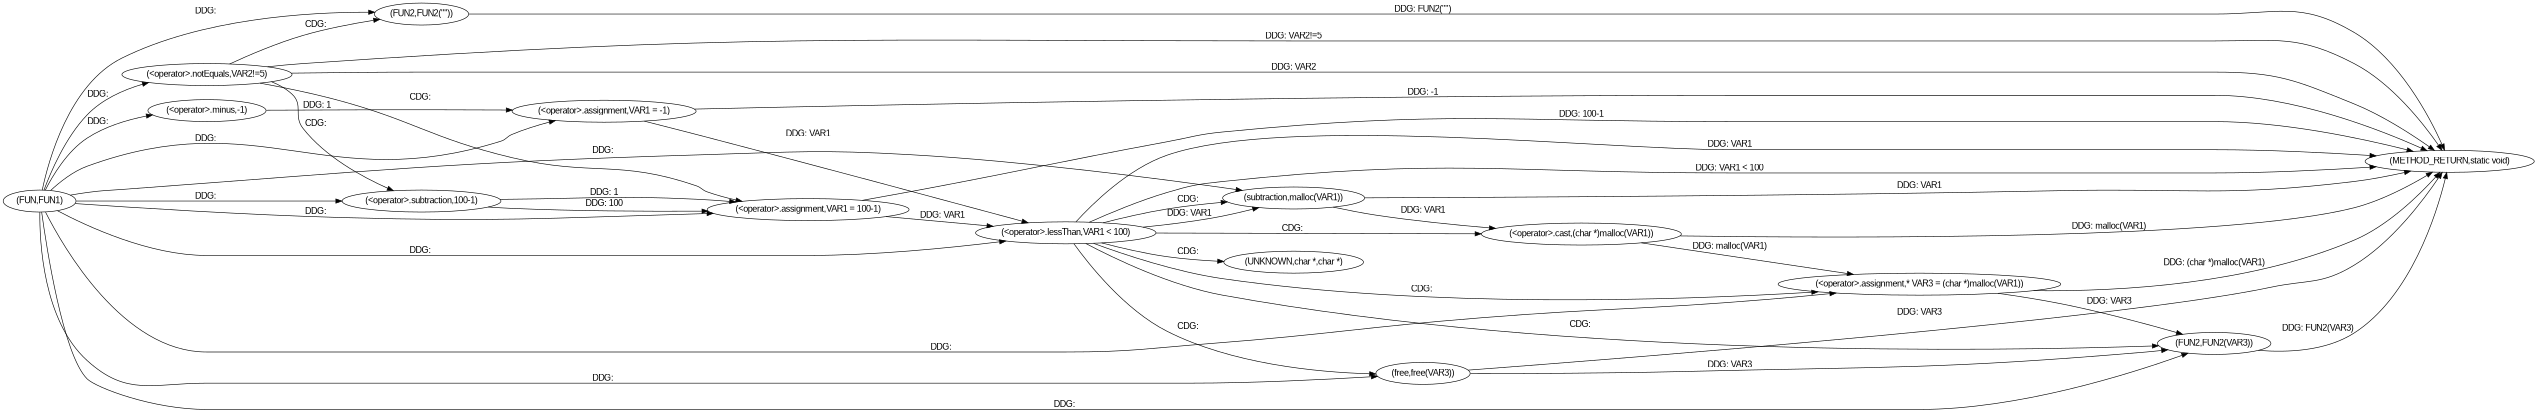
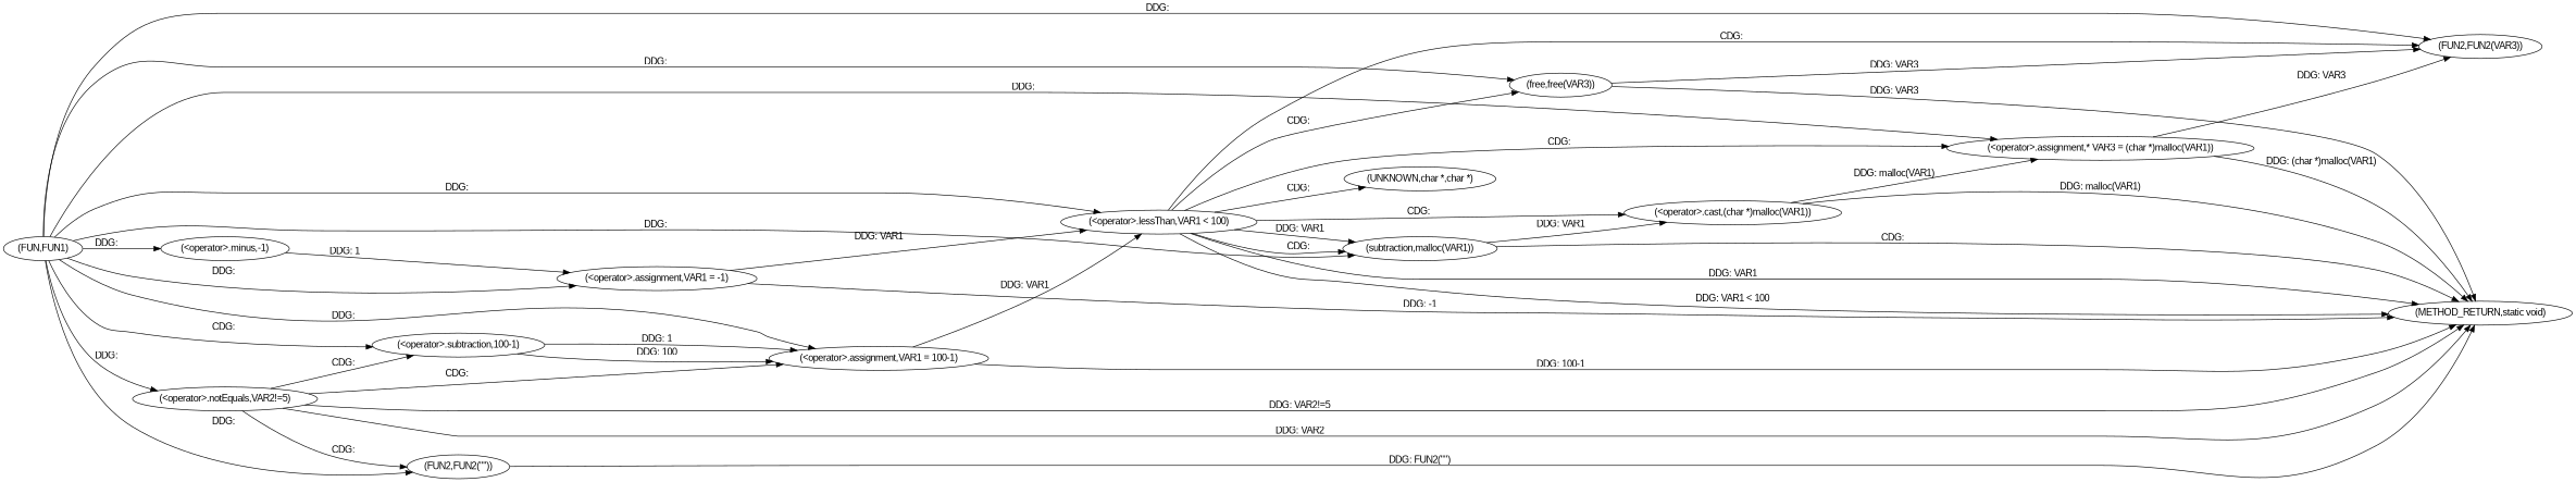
  digraph {
    fontname="Liberation Sans"
    rankdir=LR
    node [fontname="Liberation Sans"]
    edge [fontname="Liberation Sans"]
    n1 [label="(FUN,FUN1)"]
    n2 [label="(<operator>.assignment,VAR1 = -1)"]
    n3 [label="(<operator>.minus,-1)"]
    n4 [label="(<operator>.notEquals,VAR2!=5)"]
    n5 [label="(FUN2,FUN2(\"\"))"]
    n6 [label="(<operator>.assignment,VAR1 = 100-1)"]
    n7 [label="(<operator>.subtraction,100-1)"]
    n8 [label="(<operator>.lessThan,VAR1 < 100)"]
    n9 [label="(<operator>.assignment,* VAR3 = (char *)malloc(VAR1))"]
    n10 [label="(subtraction,malloc(VAR1))"]
    n11 [label="(FUN2,FUN2(VAR3))"]
    n12 [label="(free,free(VAR3))"]
    n13 [label="(METHOD_RETURN,static void)"]
    n14 [label="(<operator>.cast,(char *)malloc(VAR1))"]
    n15 [label="(UNKNOWN,char *,char *)"]
    n1 -> n2 [label="DDG: "]
    n1 -> n3 [label="DDG: "]
    n1 -> n4 [label="DDG: "]
    n1 -> n5 [label="DDG: "]
    n1 -> n6 [label="DDG: "]
-   n1 -> n7 [label="DDG: "]
+   n1 -> n7 [label="CDG: "]
    n1 -> n8 [label="DDG: "]
    n1 -> n9 [label="DDG: "]
    n1 -> n10 [label="DDG: "]
    n1 -> n11 [label="DDG: "]
    n1 -> n12 [label="DDG: "]
    n2 -> n8 [label="DDG: VAR1"]
    n2 -> n13 [label="DDG: -1"]
    n3 -> n2 [label="DDG: 1"]
    n4 -> n5 [label="CDG: "]
    n4 -> n6 [label="CDG: "]
    n4 -> n7 [label="CDG: "]
    n4 -> n13 [label="DDG: VAR2!=5"]
    n4 -> n13 [label="DDG: VAR2"]
    n5 -> n13 [label="DDG: FUN2(\"\")"]
    n6 -> n8 [label="DDG: VAR1"]
    n6 -> n13 [label="DDG: 100-1"]
    n7 -> n6 [label="DDG: 100"]
    n7 -> n6 [label="DDG: 1"]
    n8 -> n9 [label="CDG: "]
    n8 -> n10 [label="DDG: VAR1"]
    n8 -> n10 [label="CDG: "]
    n8 -> n11 [label="CDG: "]
    n8 -> n12 [label="CDG: "]
    n8 -> n13 [label="DDG: VAR1"]
    n8 -> n13 [label="DDG: VAR1 < 100"]
    n8 -> n14 [label="CDG: "]
    n8 -> n15 [label="CDG: "]
    n9 -> n11 [label="DDG: VAR3"]
    n9 -> n13 [label="DDG: (char *)malloc(VAR1)"]
-   n10 -> n13 [label="DDG: VAR1"]
+   n10 -> n13 [label="CDG: "]
    n10 -> n14 [label="DDG: VAR1"]
-   n11 -> n13 [label="DDG: FUN2(VAR3)"]
    n12 -> n11 [label="DDG: VAR3"]
    n12 -> n13 [label="DDG: VAR3"]
    n14 -> n9 [label="DDG: malloc(VAR1)"]
    n14 -> n13 [label="DDG: malloc(VAR1)"]
  }
